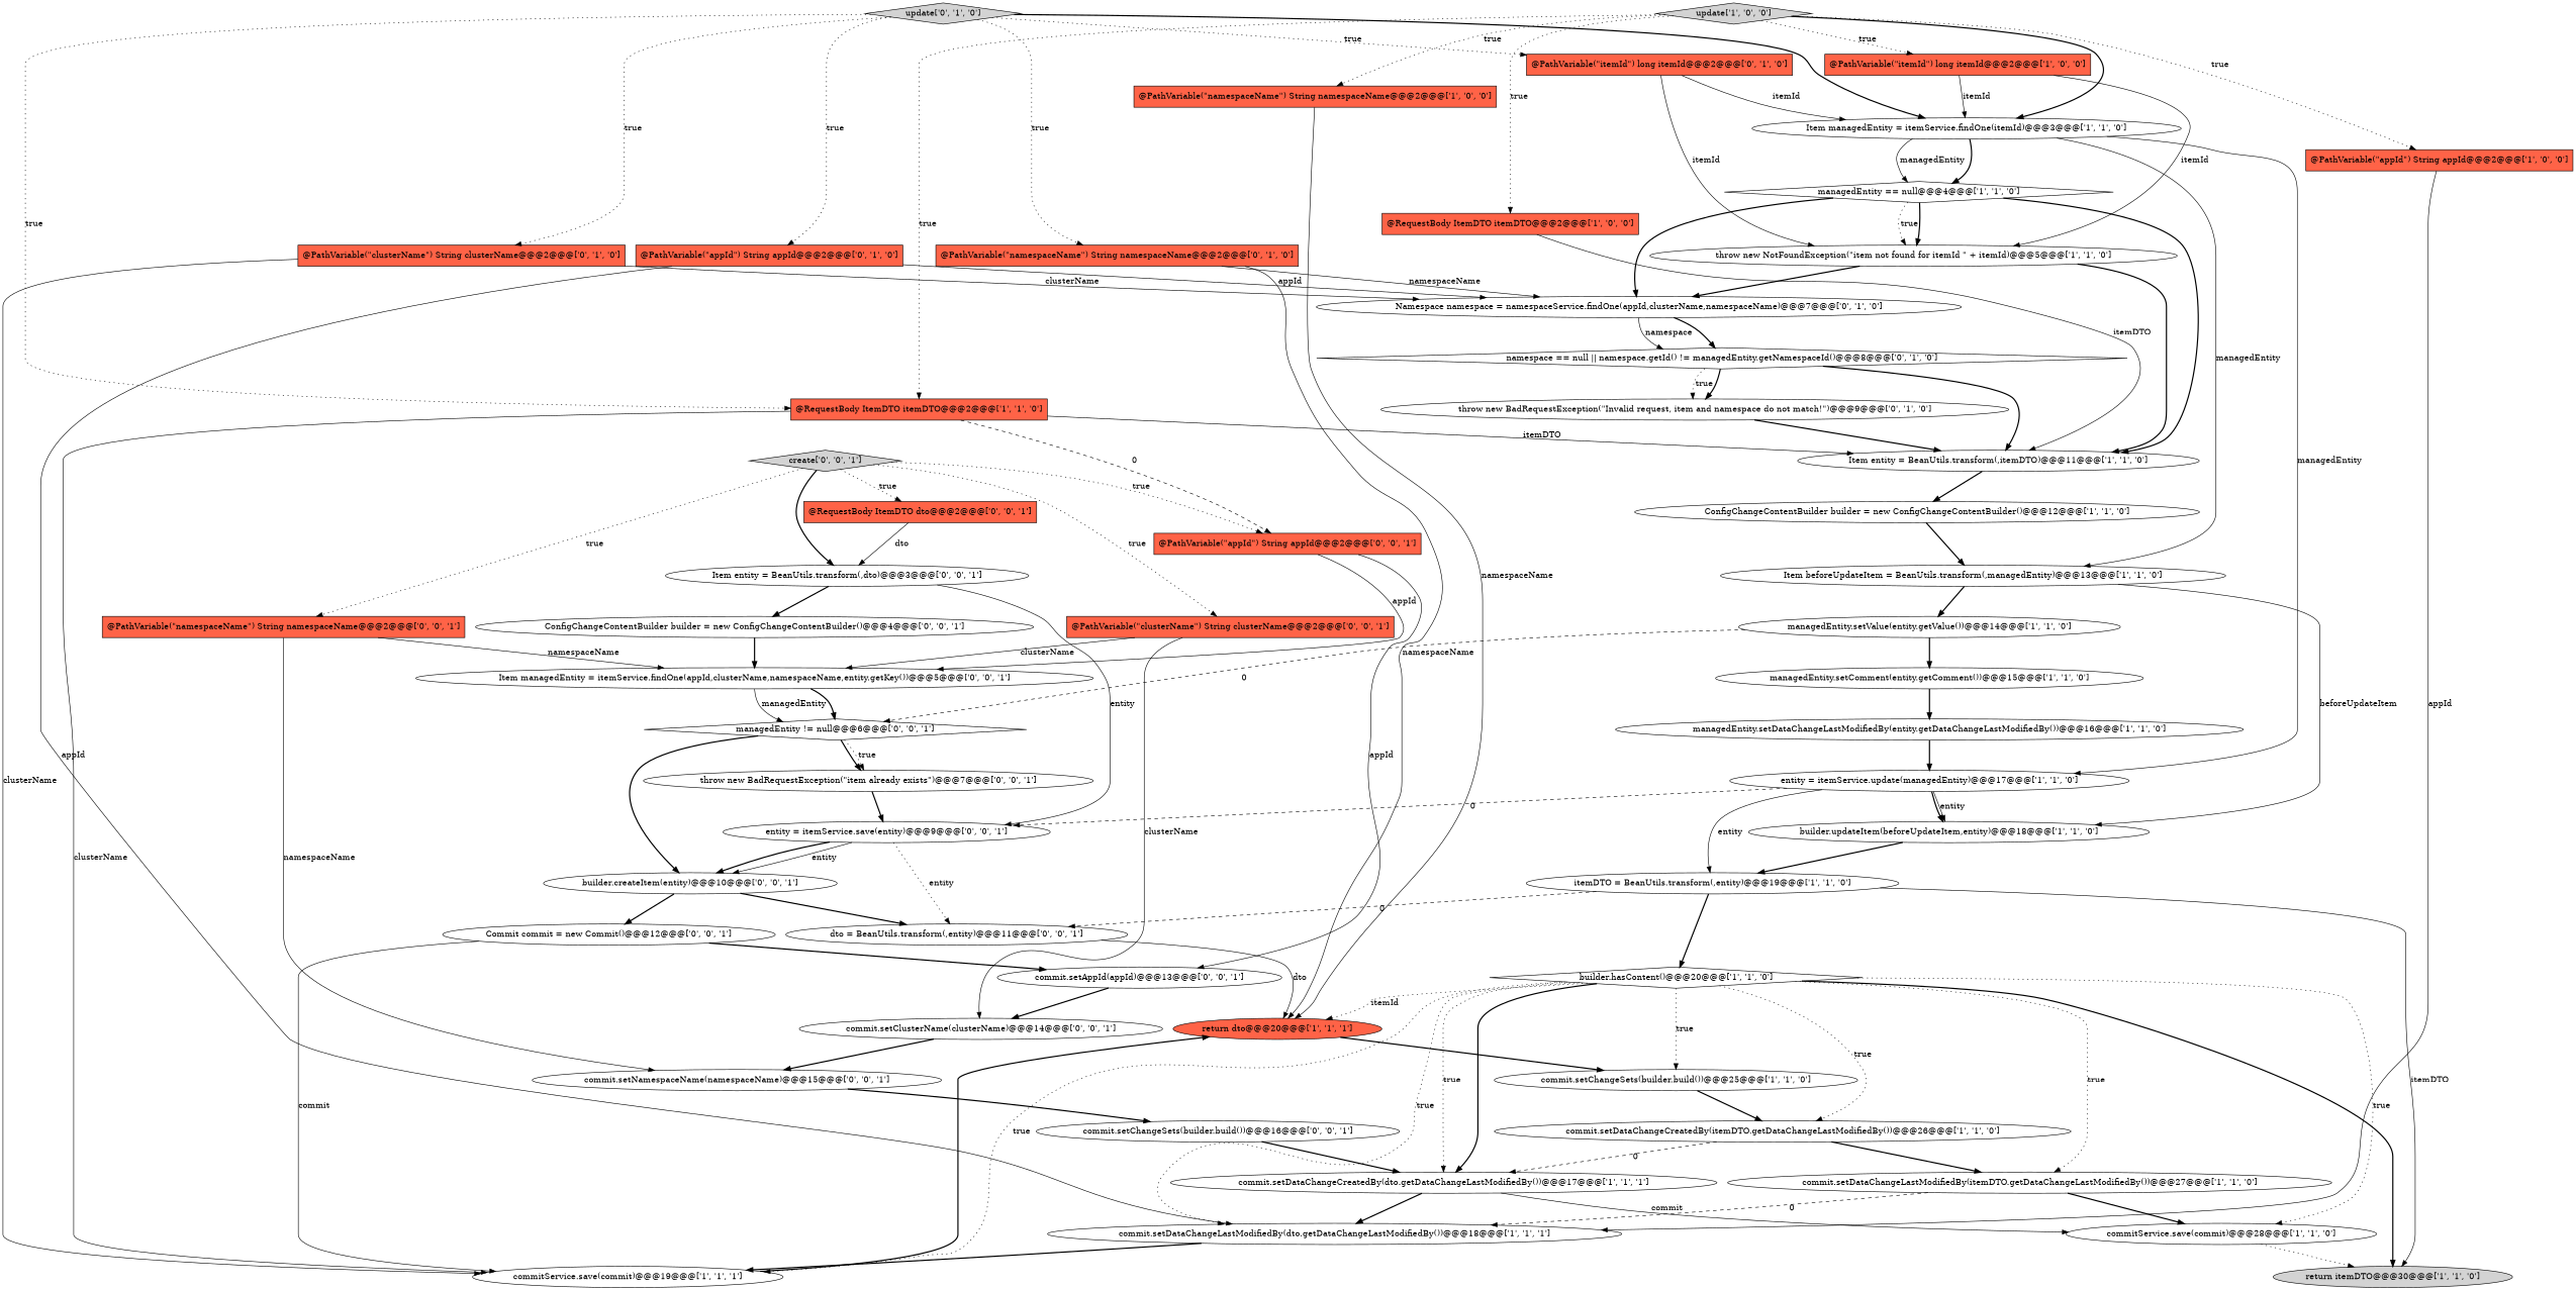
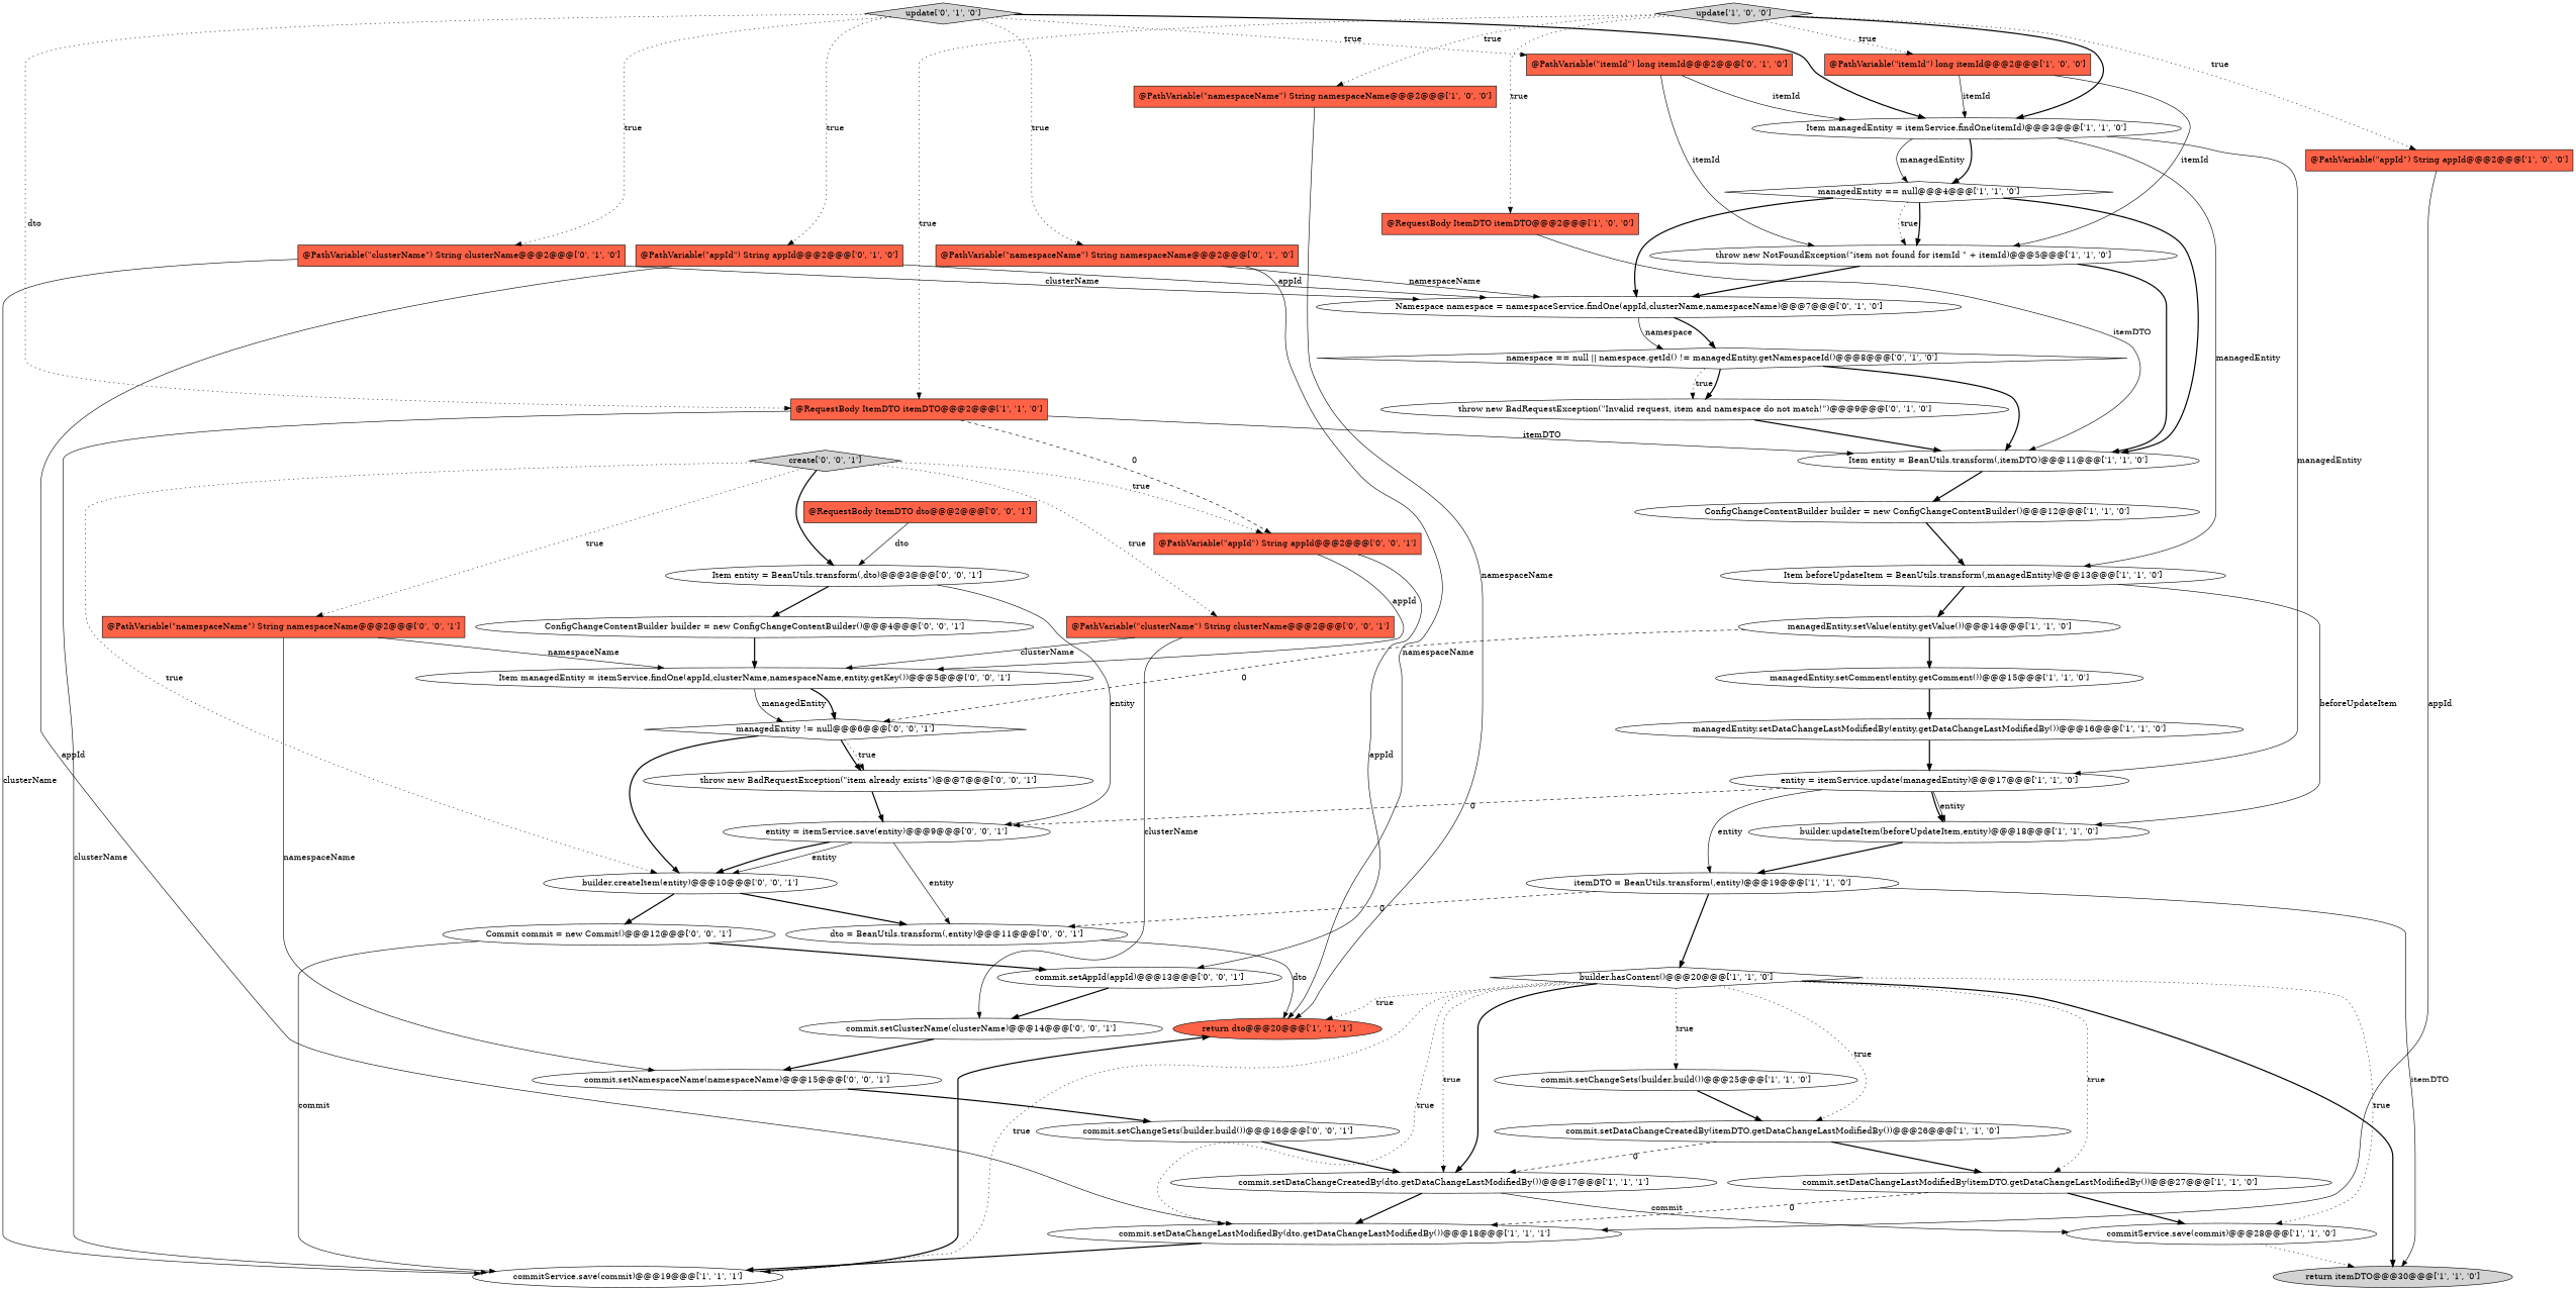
  digraph {
    node [fillcolor=white shape=ellipse style=filled]
    edge [style=bold]
    n1 [label="Item entity = BeanUtils.transform(,dto)@@@3@@@['0', '0', '1']"]
    n2 [label="entity = itemService.save(entity)@@@9@@@['0', '0', '1']"]
    n3 [label="ConfigChangeContentBuilder builder = new ConfigChangeContentBuilder()@@@4@@@['0', '0', '1']"]
    n4 [label="dto = BeanUtils.transform(,entity)@@@11@@@['0', '0', '1']"]
    n5 [label="builder.createItem(entity)@@@10@@@['0', '0', '1']"]
    n6 [label="Item managedEntity = itemService.findOne(appId,clusterName,namespaceName,entity.getKey())@@@5@@@['0', '0', '1']"]
    n7 [label="managedEntity == null@@@4@@@['1', '1', '0']" shape=diamond]
    n8 [label="throw new NotFoundException(\"item not found for itemId \" + itemId)@@@5@@@['1', '1', '0']"]
    n9 [label="Namespace namespace = namespaceService.findOne(appId,clusterName,namespaceName)@@@7@@@['0', '1', '0']"]
    n10 [label="Item entity = BeanUtils.transform(,itemDTO)@@@11@@@['1', '1', '0']"]
    n11 [label="namespace == null || namespace.getId() != managedEntity.getNamespaceId()@@@8@@@['0', '1', '0']" shape=diamond]
    n12 [label="ConfigChangeContentBuilder builder = new ConfigChangeContentBuilder()@@@12@@@['1', '1', '0']"]
    n13 [fillcolor=tomato label="@PathVariable(\"namespaceName\") String namespaceName@@@2@@@['0', '1', '0']" shape=box]
    n14 [fillcolor=tomato label="return dto@@@20@@@['1', '1', '1']"]
    n15 [label="commit.setChangeSets(builder.build())@@@25@@@['1', '1', '0']"]
    n16 [label="Commit commit = new Commit()@@@12@@@['0', '0', '1']"]
    n17 [label="commit.setAppId(appId)@@@13@@@['0', '0', '1']"]
    n18 [label="commitService.save(commit)@@@19@@@['1', '1', '1']"]
    n19 [label="commit.setClusterName(clusterName)@@@14@@@['0', '0', '1']"]
    n20 [label="commit.setNamespaceName(namespaceName)@@@15@@@['0', '0', '1']"]
    n21 [label="throw new BadRequestException(\"Invalid request, item and namespace do not match!\")@@@9@@@['0', '1', '0']"]
    n22 [label="commit.setDataChangeCreatedBy(itemDTO.getDataChangeLastModifiedBy())@@@26@@@['1', '1', '0']"]
    n23 [label="commit.setDataChangeCreatedBy(dto.getDataChangeLastModifiedBy())@@@17@@@['1', '1', '1']"]
    n24 [label="commit.setDataChangeLastModifiedBy(itemDTO.getDataChangeLastModifiedBy())@@@27@@@['1', '1', '0']"]
    n25 [label="commit.setDataChangeLastModifiedBy(dto.getDataChangeLastModifiedBy())@@@18@@@['1', '1', '1']"]
    n26 [label="commitService.save(commit)@@@28@@@['1', '1', '0']"]
    n27 [fillcolor=tomato label="@PathVariable(\"appId\") String appId@@@2@@@['0', '1', '0']" shape=box]
    n28 [fillcolor=lightgray label="create['0', '0', '1']" shape=diamond]
    n29 [fillcolor=tomato label="@PathVariable(\"namespaceName\") String namespaceName@@@2@@@['0', '0', '1']" shape=box]
    n30 [fillcolor=tomato label="@RequestBody ItemDTO dto@@@2@@@['0', '0', '1']" shape=box]
    n31 [fillcolor=tomato label="@PathVariable(\"appId\") String appId@@@2@@@['0', '0', '1']" shape=box]
    n32 [fillcolor=tomato label="@PathVariable(\"clusterName\") String clusterName@@@2@@@['0', '0', '1']" shape=box]
    n33 [fillcolor=lightgray label="return itemDTO@@@30@@@['1', '1', '0']"]
    n34 [label="builder.updateItem(beforeUpdateItem,entity)@@@18@@@['1', '1', '0']"]
    n35 [label="itemDTO = BeanUtils.transform(,entity)@@@19@@@['1', '1', '0']"]
    n36 [label="builder.hasContent()@@@20@@@['1', '1', '0']" shape=diamond]
    n37 [fillcolor=tomato label="@RequestBody ItemDTO itemDTO@@@2@@@['1', '1', '0']" shape=box]
    n38 [fillcolor=tomato label="@PathVariable(\"itemId\") long itemId@@@2@@@['0', '1', '0']" shape=box]
    n39 [label="Item managedEntity = itemService.findOne(itemId)@@@3@@@['1', '1', '0']"]
    n40 [label="entity = itemService.update(managedEntity)@@@17@@@['1', '1', '0']"]
    n41 [label="Item beforeUpdateItem = BeanUtils.transform(,managedEntity)@@@13@@@['1', '1', '0']"]
    n42 [label="managedEntity != null@@@6@@@['0', '0', '1']" shape=diamond]
    n43 [label="throw new BadRequestException(\"item already exists\")@@@7@@@['0', '0', '1']"]
    n44 [label="commit.setChangeSets(builder.build())@@@16@@@['0', '0', '1']"]
    n45 [fillcolor=tomato label="@PathVariable(\"namespaceName\") String namespaceName@@@2@@@['1', '0', '0']" shape=box]
    n46 [label="managedEntity.setDataChangeLastModifiedBy(entity.getDataChangeLastModifiedBy())@@@16@@@['1', '1', '0']"]
    n47 [label="managedEntity.setComment(entity.getComment())@@@15@@@['1', '1', '0']"]
    n48 [label="managedEntity.setValue(entity.getValue())@@@14@@@['1', '1', '0']"]
    n49 [fillcolor=lightgray label="update['0', '1', '0']" shape=diamond]
    n50 [fillcolor=tomato label="@PathVariable(\"clusterName\") String clusterName@@@2@@@['0', '1', '0']" shape=box]
    n51 [fillcolor=tomato label="@PathVariable(\"appId\") String appId@@@2@@@['1', '0', '0']" shape=box]
    n52 [fillcolor=tomato label="@PathVariable(\"itemId\") long itemId@@@2@@@['1', '0', '0']" shape=box]
    n53 [fillcolor=lightgray label="update['1', '0', '0']" shape=diamond]
    n54 [fillcolor=tomato label="@RequestBody ItemDTO itemDTO@@@2@@@['1', '0', '0']" shape=box]
    n1 -> n2 [label=entity style=solid]
    n1 -> n3
-   n2 -> n4 [label=entity style=dotted]
+   n2 -> n4 [label=entity style=solid]
    n2 -> n5 [label=entity style=solid]
    n2 -> n5
    n3 -> n6
    n4 -> n14 [label=dto style=solid]
    n5 -> n4
    n5 -> n16
    n6 -> n42 [label=managedEntity style=solid]
    n6 -> n42
    n7 -> n8 [label=true style=dotted]
    n7 -> n8
    n7 -> n9
    n7 -> n10
    n8 -> n9
    n8 -> n10
    n9 -> n11
    n9 -> n11 [label=namespace style=solid]
    n10 -> n12
    n11 -> n10
    n11 -> n21 [label=true style=dotted]
    n11 -> n21
    n12 -> n41
    n13 -> n9 [label=namespaceName style=solid]
    n13 -> n14 [label=namespaceName style=solid]
-   n14 -> n15
    n15 -> n22
    n16 -> n17
    n16 -> n18 [label=commit style=solid]
    n17 -> n19
    n18 -> n14
    n19 -> n20
    n20 -> n44
    n21 -> n10
    n22 -> n23 [label=0 style=dashed]
    n22 -> n24
    n23 -> n25
    n23 -> n26 [label=commit style=solid]
    n24 -> n25 [label=0 style=dashed]
    n24 -> n26
    n25 -> n18
    n26 -> n33 [style=dotted]
    n27 -> n9 [label=appId style=solid]
    n27 -> n25 [label=appId style=solid]
    n28 -> n1
    n28 -> n29 [label=true style=dotted]
-   n28 -> n30 [label=true style=dotted]
+   n28 -> n5 [label=true style=dotted]
    n28 -> n31 [label=true style=dotted]
    n28 -> n32 [label=true style=dotted]
    n29 -> n6 [label=namespaceName style=solid]
    n29 -> n20 [label=namespaceName style=solid]
    n30 -> n1 [label=dto style=solid]
    n31 -> n6 [label=appId style=solid]
    n31 -> n17 [label=appId style=solid]
    n32 -> n6 [label=clusterName style=solid]
    n32 -> n19 [label=clusterName style=solid]
    n34 -> n35
    n35 -> n4 [label=0 style=dashed]
    n35 -> n33 [label=itemDTO style=solid]
    n35 -> n36
-   n36 -> n14 [label=itemId style=dotted]
+   n36 -> n14 [label=true style=dotted]
    n36 -> n15 [label=true style=dotted]
    n36 -> n18 [label=true style=dotted]
    n36 -> n22 [label=true style=dotted]
    n36 -> n23 [label=true style=dotted]
    n36 -> n23
    n36 -> n24 [label=true style=dotted]
    n36 -> n25 [label=true style=dotted]
    n36 -> n26 [label=true style=dotted]
    n36 -> n33
    n37 -> n10 [label=itemDTO style=solid]
    n37 -> n18 [label=clusterName style=solid]
    n37 -> n31 [label=0 style=dashed]
    n38 -> n8 [label=itemId style=solid]
    n38 -> n39 [label=itemId style=solid]
    n39 -> n7
    n39 -> n7 [label=managedEntity style=solid]
    n39 -> n40 [label=managedEntity style=solid]
    n39 -> n41 [label=managedEntity style=solid]
    n40 -> n2 [label=0 style=dashed]
    n40 -> n34 [label=entity style=solid]
    n40 -> n34
    n40 -> n35 [label=entity style=solid]
    n41 -> n34 [label=beforeUpdateItem style=solid]
    n41 -> n48
    n42 -> n5
    n42 -> n43
    n42 -> n43 [label=true style=dotted]
    n43 -> n2
    n44 -> n23
    n45 -> n14 [label=namespaceName style=solid]
    n46 -> n40
    n47 -> n46
    n48 -> n42 [label=0 style=dashed]
    n48 -> n47
    n49 -> n13 [label=true style=dotted]
    n49 -> n27 [label=true style=dotted]
-   n49 -> n37 [label=true style=dotted]
+   n49 -> n37 [label=dto style=dotted]
    n49 -> n38 [label=true style=dotted]
    n49 -> n39
    n49 -> n50 [label=true style=dotted]
    n50 -> n9 [label=clusterName style=solid]
    n50 -> n18 [label=clusterName style=solid]
    n51 -> n25 [label=appId style=solid]
    n52 -> n8 [label=itemId style=solid]
    n52 -> n39 [label=itemId style=solid]
    n53 -> n37 [label=true style=dotted]
    n53 -> n39
    n53 -> n45 [label=true style=dotted]
    n53 -> n51 [label=true style=dotted]
    n53 -> n52 [label=true style=dotted]
    n53 -> n54 [label=true style=dotted]
    n54 -> n10 [label=itemDTO style=solid]
  }
